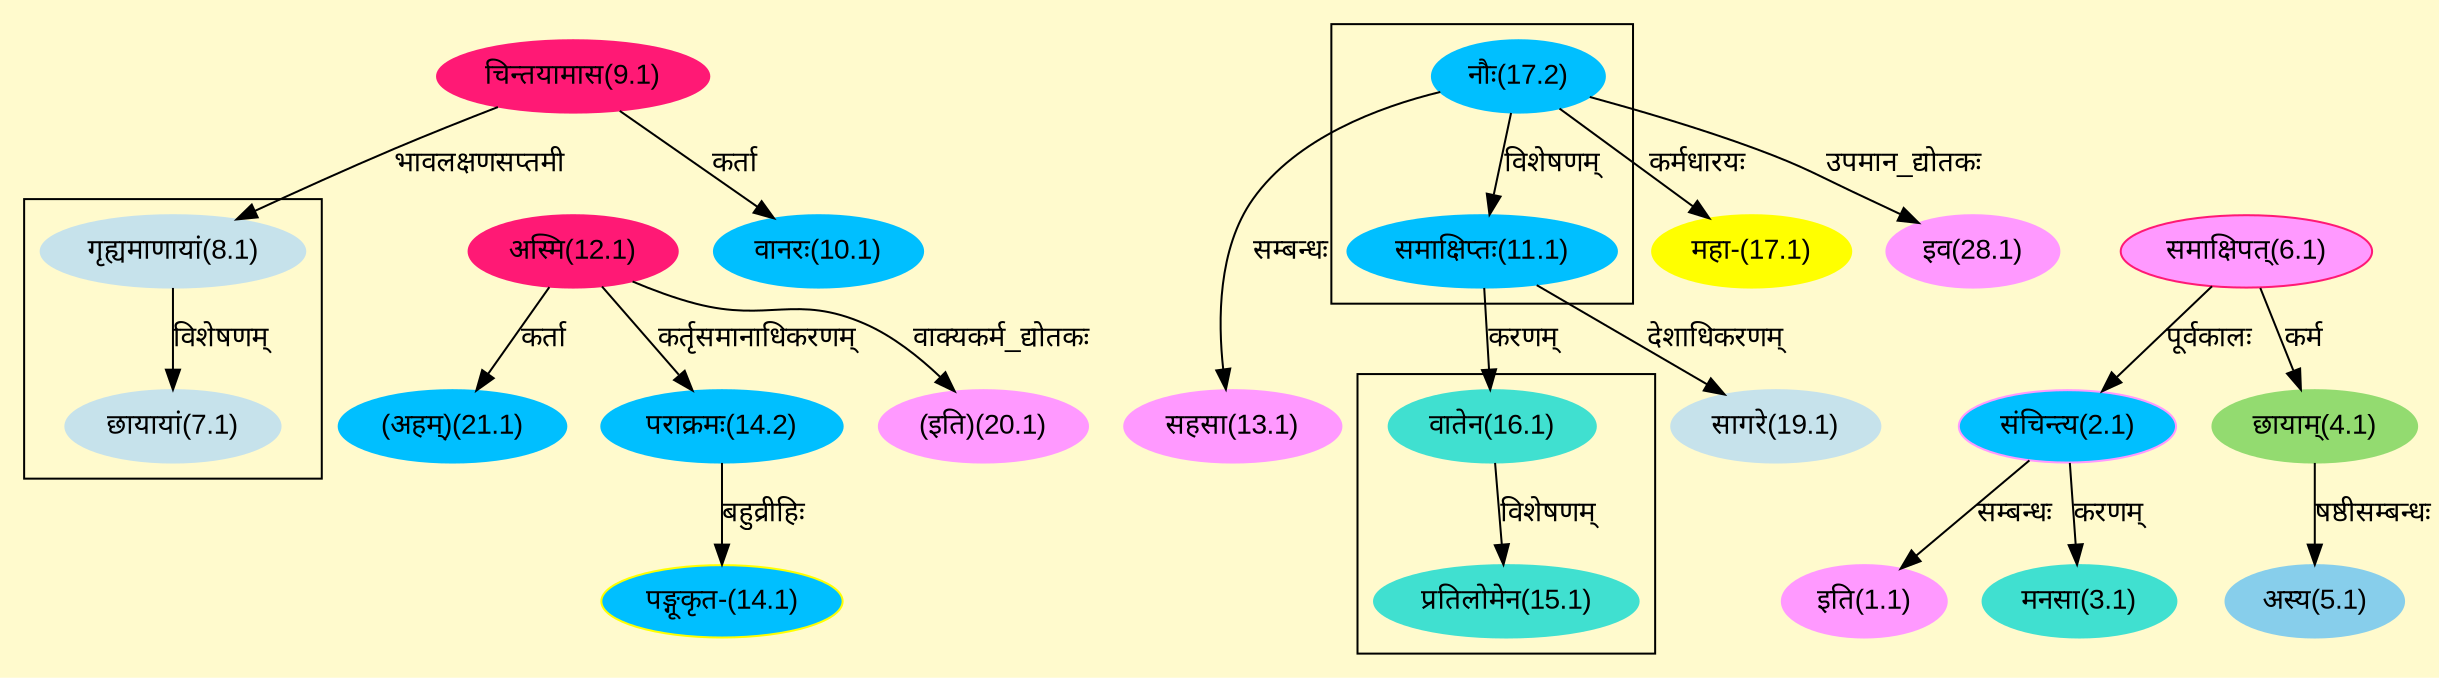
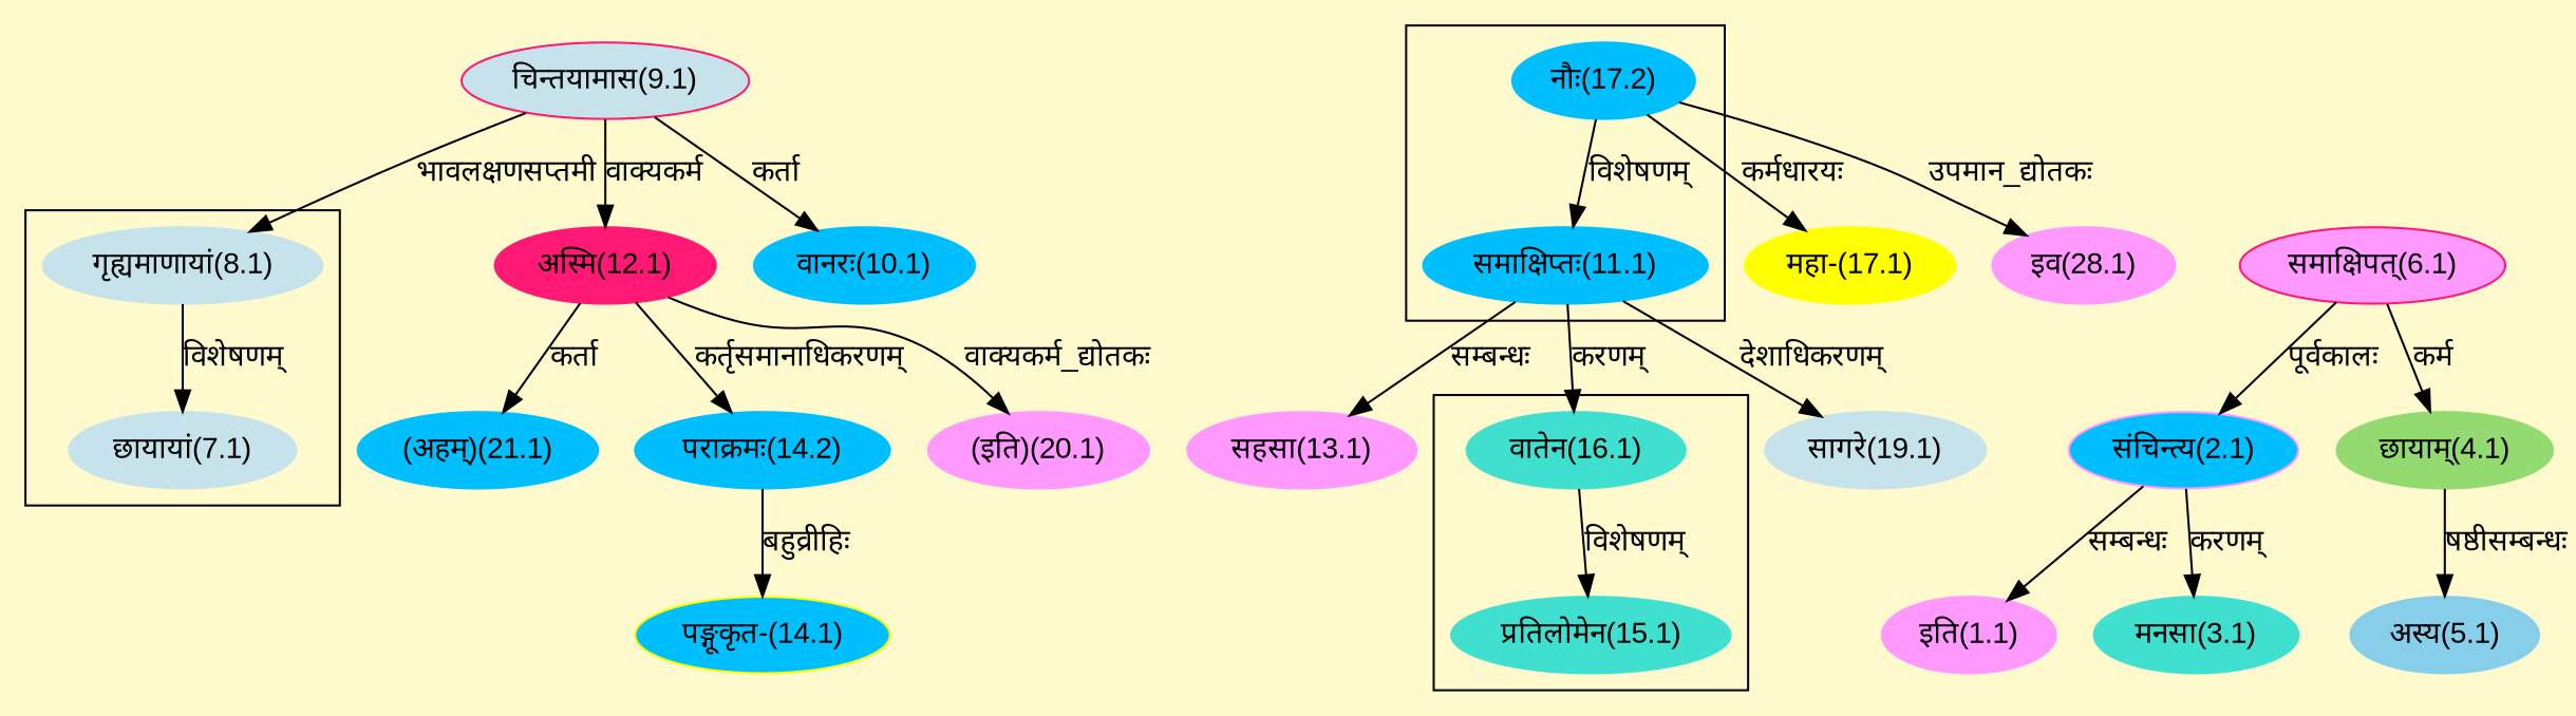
  digraph {
    bgcolor=lemonchiffon1
    compound=true
    fontname="Liberation Sans"
    rankdir=BT
    node [color="#00BFFF" fontname="Liberation Sans" style=filled]
    edge [dir=back fontname="Liberation Sans"]
    n1 [color="#C6E2EB" label="छायायां(7.1)"]
    n2 [color="#C6E2EB" label="गृह्यमाणायां(8.1)"]
    n3 [label="समाक्षिप्तः(11.1)"]
    n4 [label="नौः(17.2)"]
    n5 [color="#40E0D0" label="प्रतिलोमेन(15.1)"]
    n6 [color="#40E0D0" label="वातेन(16.1)"]
-   n7 [color="#FF1975" label="चिन्तयामास(9.1)"]
+   n7 [color="#FF1975" label="चिन्तयामास(9.1)" fillcolor="#C6E2EB"]
    n8 [label="(अहम्)(21.1)"]
    n9 [color="#FF1975" label="अस्मि(12.1)"]
    n10 [color="#FF99FF" label="इति(1.1)"]
    n11 [color="#FF99FF" fillcolor="#00BFFF" label="संचिन्त्य(2.1)"]
    n12 [color="#FF1975" fillcolor="#FF99FF" label="समाक्षिपत्(6.1)"]
    n13 [color="#40E0D0" label="मनसा(3.1)"]
    n14 [color="#93DB70" label="छायाम्(4.1)"]
    n15 [color="#87CEEB" label="अस्य(5.1)"]
    n16 [label="वानरः(10.1)"]
    n17 [color="#FF99FF" label="सहसा(13.1)"]
    n18 [color="#FFFF00" fillcolor="#00BFFF" label="पङ्गूकृत-(14.1)"]
    n19 [label="पराक्रमः(14.2)"]
    n20 [color="#FFFF00" label="महा-(17.1)"]
    n21 [color="#FF99FF" label="इव(28.1)"]
    n22 [color="#C6E2EB" label="सागरे(19.1)"]
    n23 [color="#FF99FF" label="(इति)(20.1)"]
    subgraph cluster_1 {
      n1
      n2
    }
    subgraph cluster_2 {
      n3
      n4
    }
    subgraph cluster_3 {
      n5
      n6
    }
    n1 -> n2 [label="विशेषणम्"]
    n2 -> n7 [label="भावलक्षणसप्तमी"]
    n3 -> n4 [label="विशेषणम्"]
    n5 -> n6 [label="विशेषणम्"]
    n6 -> n3 [label="करणम्"]
    n8 -> n9 [label="कर्ता"]
+   n9 -> n7 [label="वाक्यकर्म"]
    n10 -> n11 [label="सम्बन्धः"]
    n11 -> n12 [label="पूर्वकालः"]
    n13 -> n11 [label="करणम्"]
    n14 -> n12 [label="कर्म"]
    n15 -> n14 [label="षष्ठीसम्बन्धः"]
    n16 -> n7 [label="कर्ता"]
-   n17 -> n4 [label="सम्बन्धः"]
+   n17 -> n3 [label="सम्बन्धः"]
    n18 -> n19 [label="बहुव्रीहिः"]
    n19 -> n9 [label="कर्तृसमानाधिकरणम्"]
    n20 -> n4 [label="कर्मधारयः"]
    n21 -> n4 [label="उपमान_द्योतकः"]
    n22 -> n3 [label="देशाधिकरणम्"]
    n23 -> n9 [label="वाक्यकर्म_द्योतकः"]
  }
